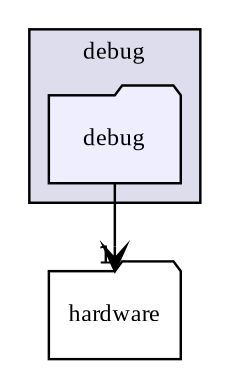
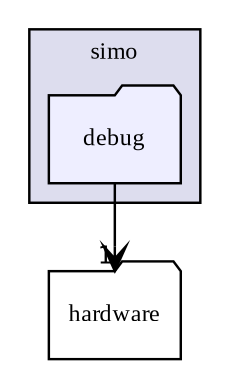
  digraph {
    compound=true
    fontname="Liberation Serif"
    node [fontname="Liberation Serif" fontsize=10 shape=folder]
    n1 [fillcolor="#eeeeff" label=debug pencolor=black style=filled]
    n2 [label=hardware]
    subgraph cluster_1 {
      bgcolor="#ddddee"
      fontsize=10
-     label=debug
+     label=simo
      pencolor=black
      n1
    }
    n1 -> n2 [headlabel=1 labeldistance=1.5 labelfontname=Helvetica labelfontsize=10 color=black arrowhead=vee fontname="Liberation Serif"]
  }
